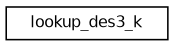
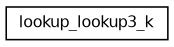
  digraph {
    rankdir=LR
-   n1 [color=black fillcolor=white fontname=Helvetica fontsize=10 height=0.2 label=lookup_des3_k shape=record style=filled width=0.4]
+   n1 [color=black fillcolor=white fontname=Helvetica fontsize=10 height=0.2 label=lookup_lookup3_k shape=record style=filled width=0.4]
  }
